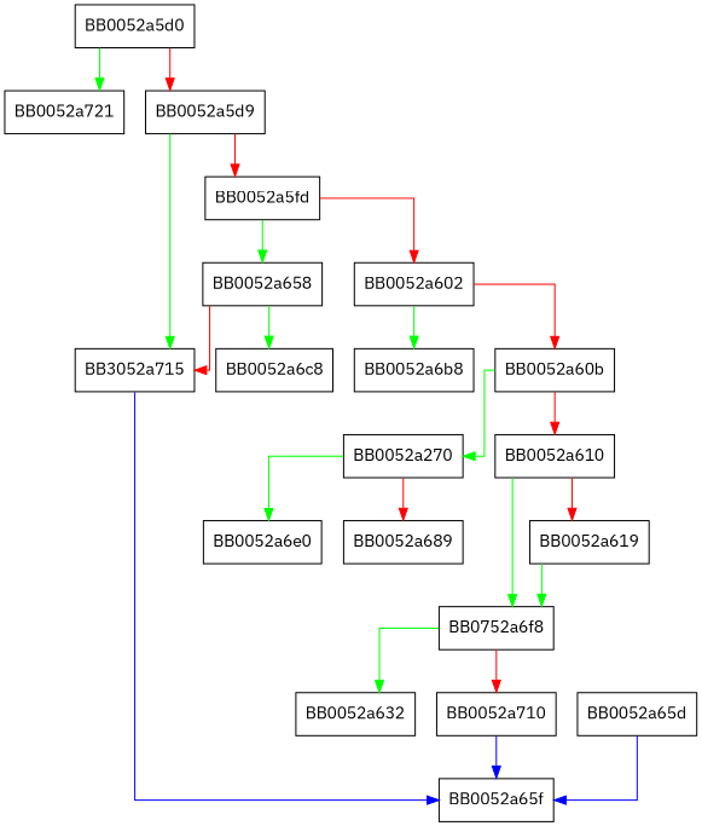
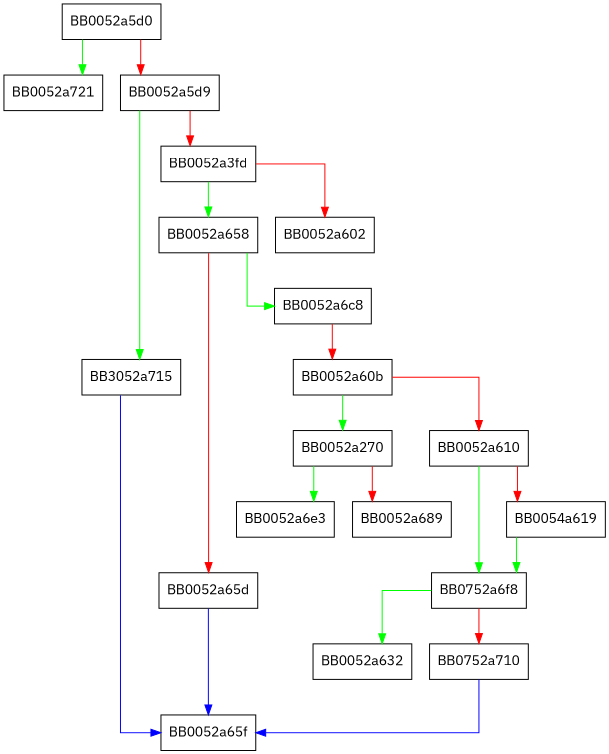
  digraph {
    fontname="IBM Plex Sans"
    splines=ortho
    node [fontname="IBM Plex Sans" shape=box]
    edge [color=green fontname="IBM Plex Sans"]
    BB0052a5d0
    BB0052a721
    BB0052a5d9
    n4 [label=BB3052a715]
-   BB0052a5fd
+   BB0052a5fd [label=BB0052a3fd]
    BB0052a65f
    BB0052a658
    BB0052a602
    BB0052a65d
    BB0052a6c8
-   BB0052a6b8
    BB0052a60b
    n13 [label=BB0052a270]
    BB0052a610
-   BB0052a6e0
+   BB0052a6e0 [label=BB0052a6e3]
    BB0052a689
    n17 [label=BB0752a6f8]
-   BB0052a619
+   BB0052a619 [label=BB0054a619]
    BB0052a632
-   BB0052a710
+   BB0052a710 [label=BB0752a710]
    BB0052a5d0 -> BB0052a721
    BB0052a5d0 -> BB0052a5d9 [color=red]
    BB0052a5d9 -> n4
    BB0052a5d9 -> BB0052a5fd [color=red]
    n4 -> BB0052a65f [color=blue]
    BB0052a5fd -> BB0052a658
    BB0052a5fd -> BB0052a602 [color=red]
-   BB0052a658 -> n4 [color=red]
+   BB0052a658 -> BB0052a65d [color=red]
    BB0052a658 -> BB0052a6c8
-   BB0052a602 -> BB0052a6b8
-   BB0052a602 -> BB0052a60b [color=red]
+   BB0052a6c8 -> BB0052a60b [color=red]
    BB0052a65d -> BB0052a65f [color=blue]
    BB0052a60b -> n13
    BB0052a60b -> BB0052a610 [color=red]
    n13 -> BB0052a6e0
    n13 -> BB0052a689 [color=red]
    BB0052a610 -> n17
    BB0052a610 -> BB0052a619 [color=red]
    n17 -> BB0052a632
    n17 -> BB0052a710 [color=red]
    BB0052a619 -> n17
    BB0052a710 -> BB0052a65f [color=blue]
  }
